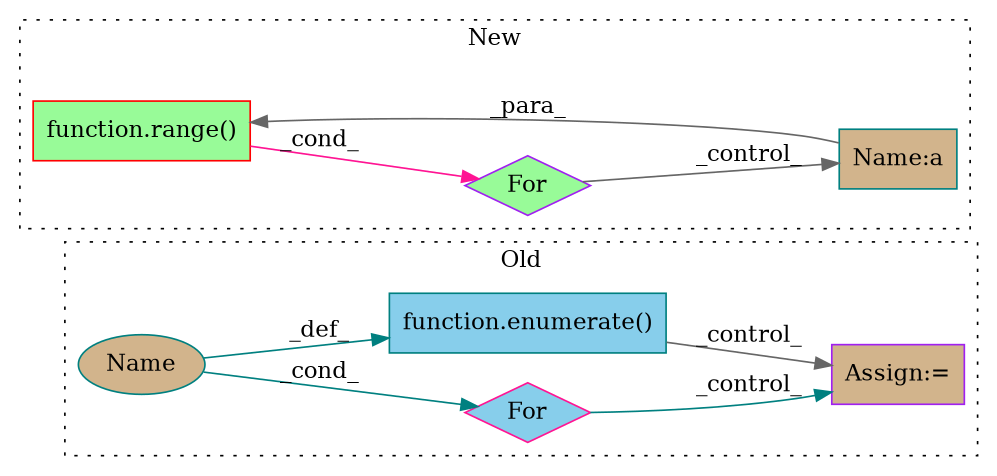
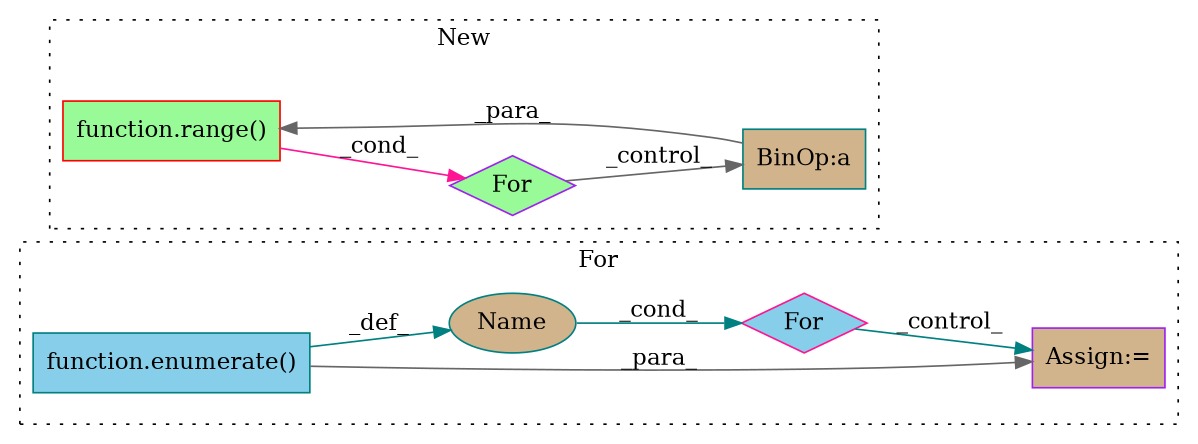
  digraph {
    rankdir=LR
    node [a=107 color=teal fillcolor=tan l="4,14" shape=box style=filled]
    edge [color=teal]
    n1 [color=deeppink fillcolor=skyblue label=For s="2140,2185" shape=diamond]
    n2 [a=68 color=purple l=4 label="Assign:=" s=2212]
    n3 [a=87 l=1 label=Name s=2144 shape=ellipse]
    n4 [a=75 fillcolor=skyblue l="10,1" label="function.enumerate()" s="2005,2033"]
    n5 [a=75 color=red fillcolor=palegreen l="6,1" label="function.range()" s="1438,1459"]
    n6 [color=purple fillcolor=palegreen label=For s="1420,1461" shape=diamond]
-   n7 [a=82 l=3 label="Name:a" s=1536]
+   n7 [a=82 l=3 label="BinOp:a" s=1536]
    subgraph cluster_1 {
-     label=Old
+     label=For
      style=dotted
      n1
      n2
      n3
      n4
    }
    subgraph cluster_2 {
      label=New
      style=dotted
      n5
      n6
      n7
    }
    n1 -> n2 [label=_control_]
    n3 -> n1 [label=_cond_]
-   n4 -> n2 [color=gray40 label=_control_]
-   n3 -> n4 [label=_def_]
+   n4 -> n2 [color=gray40 label=_para_]
+   n4 -> n3 [label=_def_]
    n5 -> n6 [color=deeppink label=_cond_]
    n6 -> n7 [color=gray40 label=_control_]
    n7 -> n5 [color=gray40 label=_para_]
  }
